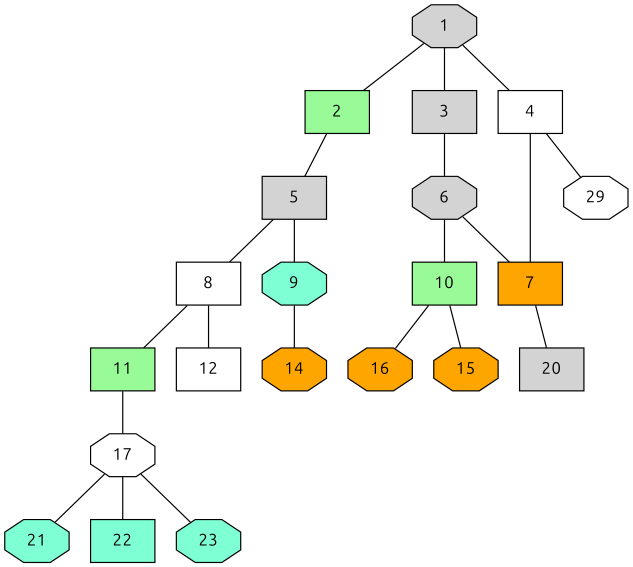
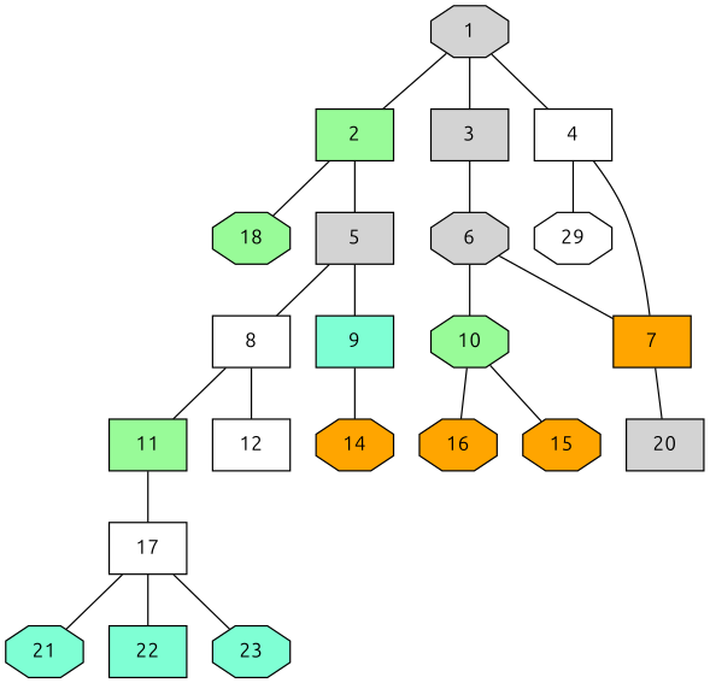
  graph {
    fontname=Ubuntu
    node [chem=C fillcolor=lightgrey fontname=Ubuntu shape=box style=filled]
    edge [fontname=Ubuntu valence=1]
    1 [shape=octagon]
    2 [fillcolor=palegreen]
    3 [chem=O]
    4 [fillcolor=white]
    5
+   18 [chem=H fillcolor=palegreen shape=octagon]
    6 [shape=octagon]
    7 [fillcolor=orange]
    n9 [chem=H fillcolor=white label=29 shape=octagon]
    8 [fillcolor=white]
-   9 [chem=N fillcolor=aquamarine shape=octagon]
-   10 [chem=N fillcolor=palegreen]
+   9 [chem=N fillcolor=aquamarine]
+   10 [chem=N fillcolor=palegreen shape=octagon]
    20 [chem=H]
    11 [chem=O fillcolor=palegreen]
    12 [chem=O fillcolor=white]
    14 [chem=O fillcolor=orange shape=octagon]
    15 [chem=O fillcolor=orange shape=octagon]
    16 [chem=O fillcolor=orange shape=octagon]
-   17 [fillcolor=white shape=octagon]
+   17 [fillcolor=white]
    21 [chem=H fillcolor=aquamarine shape=octagon]
    22 [chem=H fillcolor=aquamarine]
    23 [chem=H fillcolor=aquamarine shape=octagon]
    1 -- 2
    1 -- 3
    1 -- 4 [valence=2]
    2 -- 5 [valence=2]
+   2 -- 18
    3 -- 6
    4 -- 7
    4 -- n9
    5 -- 8
    5 -- 9
    6 -- 7 [valence=2]
    6 -- 10
    7 -- 20
    8 -- 11
    8 -- 12 [valence=2]
    9 -- 14
    10 -- 15 [valence=2]
    10 -- 16
    11 -- 17
    17 -- 21
    17 -- 22
    17 -- 23
  }
